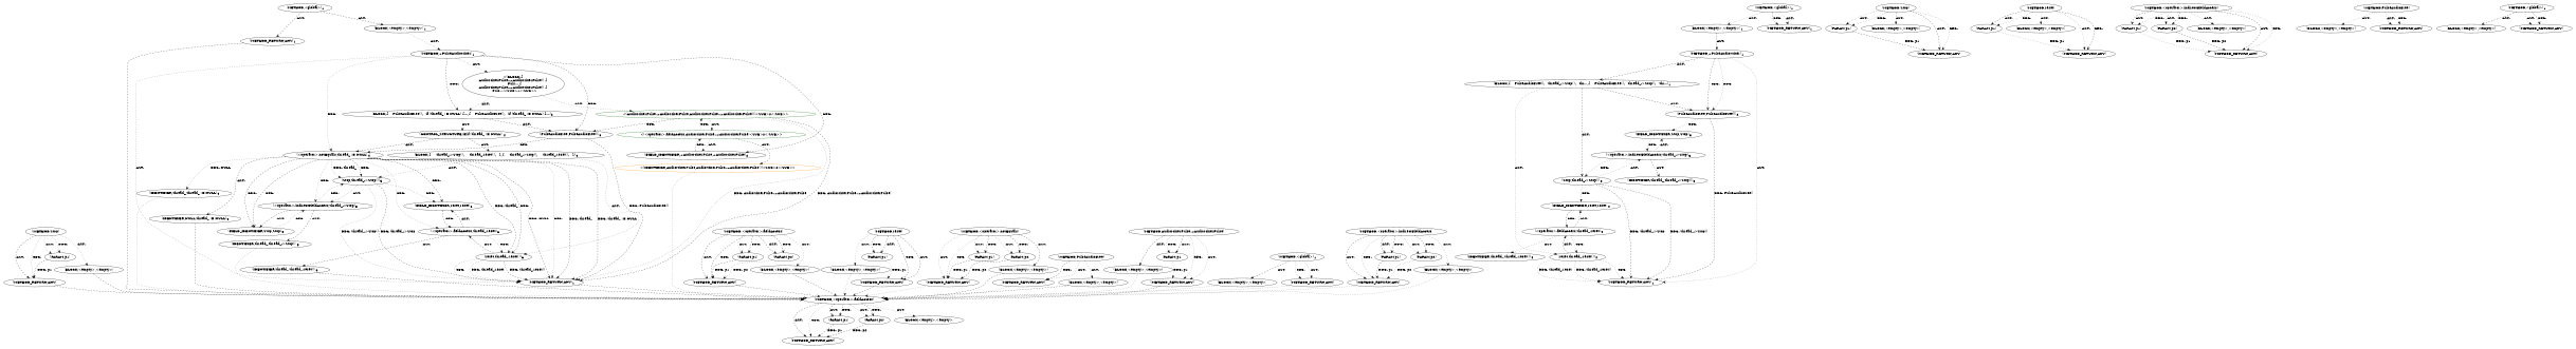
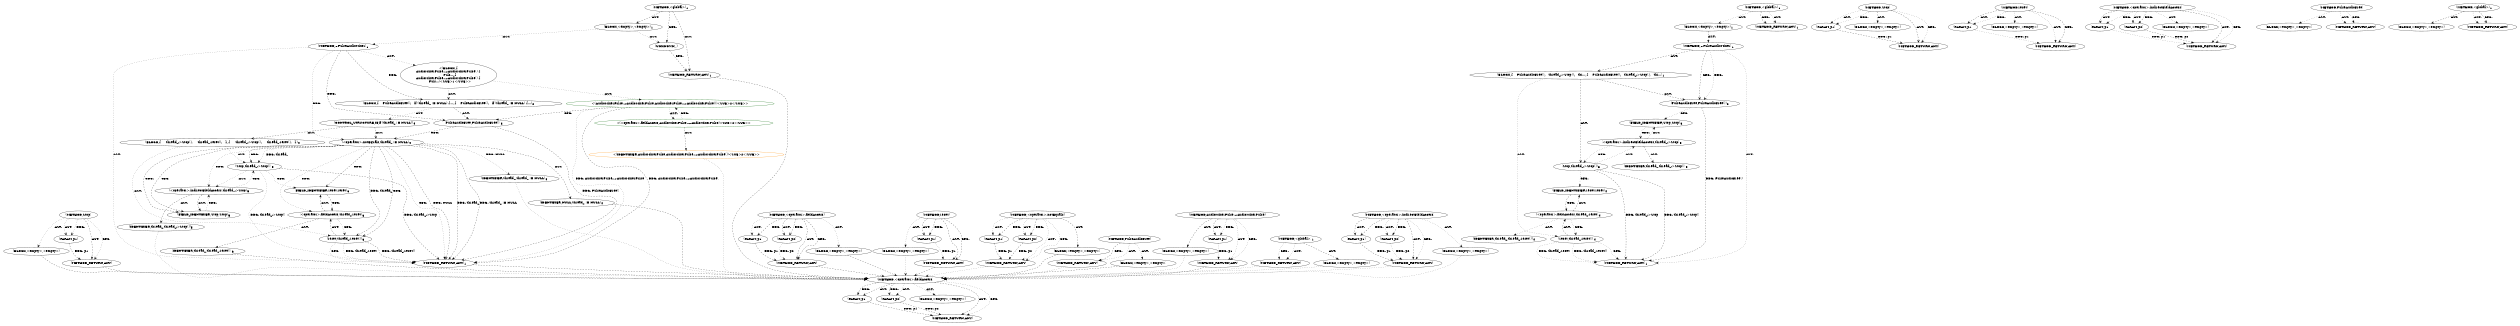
  digraph {
    edge [arrowhead=vee style=dashed]
    n1 [label=<(METHOD,&lt;operator&gt;.fieldAccess)>]
    n2 [label=<(PARAM,p1)>]
    n3 [label=<(PARAM,p2)>]
    n4 [label=<(BLOCK,&lt;empty&gt;,&lt;empty&gt;)>]
    n5 [label=<(METHOD_RETURN,ANY)>]
    n6 [label=<(METHOD,&lt;global&gt;)<SUB>1</SUB>>]
    n7 [label=<(BLOCK,&lt;empty&gt;,&lt;empty&gt;)<SUB>1</SUB>>]
    n8 [label=<(METHOD_RETURN,ANY)<SUB>1</SUB>>]
    n9 [label=<(METHOD,~PulseAudioMixer)<SUB>1</SUB>>]
    n10 [label=<(BLOCK,{    PulseAudioFree();   thread_-&gt;Stop();   thr...,{    PulseAudioFree();   thread_-&gt;Stop();   thr...)<SUB>1</SUB>>]
    n11 [label=<(PulseAudioFree,PulseAudioFree())<SUB>2</SUB>>]
    n12 [label=<(METHOD_RETURN,ANY)<SUB>1</SUB>>]
    n13 [label=<(Stop,thread_-&gt;Stop())<SUB>3</SUB>>]
    n14 [label=<(reset,thread_.reset())<SUB>4</SUB>>]
    n15 [label=<(FIELD_IDENTIFIER,Stop,Stop)<SUB>3</SUB>>]
    n16 [label=<(&lt;operator&gt;.indirectFieldAccess,thread_-&gt;Stop)<SUB>3</SUB>>]
    n17 [label=<(FIELD_IDENTIFIER,reset,reset)<SUB>4</SUB>>]
    n18 [label=<(&lt;operator&gt;.fieldAccess,thread_.reset)<SUB>4</SUB>>]
    n19 [label=<(IDENTIFIER,thread_,thread_-&gt;Stop())<SUB>3</SUB>>]
    n20 [label=<(IDENTIFIER,thread_,thread_.reset())<SUB>4</SUB>>]
    n21 [label=<(METHOD,Stop)>]
    n22 [label=<(PARAM,p1)>]
    n23 [label=<(BLOCK,&lt;empty&gt;,&lt;empty&gt;)>]
    n24 [label=<(METHOD_RETURN,ANY)>]
    n25 [label=<(METHOD,reset)>]
    n26 [label=<(PARAM,p1)>]
    n27 [label=<(BLOCK,&lt;empty&gt;,&lt;empty&gt;)>]
    n28 [label=<(METHOD_RETURN,ANY)>]
    n29 [label=<(METHOD,&lt;operator&gt;.indirectFieldAccess)>]
    n30 [label=<(PARAM,p1)>]
    n31 [label=<(PARAM,p2)>]
    n32 [label=<(BLOCK,&lt;empty&gt;,&lt;empty&gt;)>]
    n33 [label=<(METHOD_RETURN,ANY)>]
    n34 [label=<(METHOD,PulseAudioFree)>]
    n35 [label=<(BLOCK,&lt;empty&gt;,&lt;empty&gt;)>]
    n36 [label=<(METHOD_RETURN,ANY)>]
    n37 [label=<(METHOD,&lt;global&gt;)<SUB>1</SUB>>]
    n38 [label=<(BLOCK,&lt;empty&gt;,&lt;empty&gt;)>]
    n39 [label=<(METHOD_RETURN,ANY)>]
    n40 [label=<(METHOD,Stop)>]
    n41 [label=<(PARAM,p1)>]
    n42 [label=<(BLOCK,&lt;empty&gt;,&lt;empty&gt;)>]
    n43 [label=<(METHOD_RETURN,ANY)>]
    n44 [label=<(METHOD,&lt;global&gt;)<SUB>1</SUB>>]
    n45 [label=<(BLOCK,&lt;empty&gt;,&lt;empty&gt;)<SUB>1</SUB>>]
+   n46 [label=<(UNKNOWN,,)>]
    n47 [label=<(METHOD_RETURN,ANY)<SUB>1</SUB>>]
    n48 [label=<(METHOD,~PulseAudioMixer)<SUB>1</SUB>>]
    n49 [color=black label="<(BLOCK,{\nAudioMixerPulse::~AudioMixerPulse() {\n   Puls...,{\nAudioMixerPulse::~AudioMixerPulse() {\n   Puls...)<SUB>1</SUB>>"]
-   n50 [label=<(FIELD_IDENTIFIER,~AudioMixerPulse,~AudioMixerPulse)<SUB>2</SUB>>]
    n51 [label=<(BLOCK,{    PulseAudioFree();   if (thread_ != NULL) {...,{    PulseAudioFree();   if (thread_ != NULL) {...)<SUB>2</SUB>>]
    n52 [label=<(PulseAudioFree,PulseAudioFree())<SUB>3</SUB>>]
    n53 [label=<(&lt;operator&gt;.notEquals,thread_ != NULL)<SUB>4</SUB>>]
    n54 [label=<(METHOD_RETURN,ANY)<SUB>1</SUB>>]
    n55 [color=darkgreen label="<(AudioMixerPulse.~AudioMixerPulse,AudioMixerPulse::~AudioMixerPulse())<SUB>2</SUB>>"]
    n56 [color=darkgreen label="<(&lt;operator&gt;.fieldAccess,AudioMixerPulse::~AudioMixerPulse)<SUB>2</SUB>>"]
    n57 [label=<(CONTROL_STRUCTURE,IF,if (thread_ != NULL))<SUB>4</SUB>>]
    n58 [label=<(IDENTIFIER,thread_,thread_ != NULL)<SUB>4</SUB>>]
    n59 [label=<(IDENTIFIER,NULL,thread_ != NULL)<SUB>4</SUB>>]
    n60 [label=<(Stop,thread_-&gt;Stop())<SUB>5</SUB>>]
    n61 [label=<(&lt;operator&gt;.indirectFieldAccess,thread_-&gt;Stop)<SUB>5</SUB>>]
    n62 [label=<(FIELD_IDENTIFIER,Stop,Stop)<SUB>5</SUB>>]
    n63 [label=<(reset,thread_.reset())<SUB>6</SUB>>]
    n64 [label=<(&lt;operator&gt;.fieldAccess,thread_.reset)<SUB>6</SUB>>]
    n65 [label=<(FIELD_IDENTIFIER,reset,reset)<SUB>6</SUB>>]
    n66 [color=darkorange label="<(IDENTIFIER,AudioMixerPulse,AudioMixerPulse::~AudioMixerPulse())<SUB>2</SUB>>"]
    n67 [label=<(BLOCK,{     thread_-&gt;Stop();     thread_.reset();   },{     thread_-&gt;Stop();     thread_.reset();   })<SUB>4</SUB>>]
    n68 [label=<(IDENTIFIER,thread_,thread_-&gt;Stop())<SUB>5</SUB>>]
    n69 [label=<(IDENTIFIER,thread_,thread_.reset())<SUB>6</SUB>>]
    n70 [label=<(METHOD,&lt;operator&gt;.fieldAccess)>]
    n71 [label=<(PARAM,p1)>]
    n72 [label=<(PARAM,p2)>]
    n73 [label=<(BLOCK,&lt;empty&gt;,&lt;empty&gt;)>]
    n74 [label=<(METHOD_RETURN,ANY)>]
    n75 [label=<(METHOD,reset)>]
    n76 [label=<(PARAM,p1)>]
    n77 [label=<(BLOCK,&lt;empty&gt;,&lt;empty&gt;)>]
    n78 [label=<(METHOD_RETURN,ANY)>]
    n79 [label=<(METHOD,&lt;operator&gt;.notEquals)>]
    n80 [label=<(PARAM,p1)>]
    n81 [label=<(PARAM,p2)>]
    n82 [label=<(BLOCK,&lt;empty&gt;,&lt;empty&gt;)>]
    n83 [label=<(METHOD_RETURN,ANY)>]
    n84 [label=<(METHOD,PulseAudioFree)>]
    n85 [label=<(BLOCK,&lt;empty&gt;,&lt;empty&gt;)>]
    n86 [label=<(METHOD_RETURN,ANY)>]
    n87 [label=<(METHOD,AudioMixerPulse.~AudioMixerPulse)>]
    n88 [label=<(PARAM,p1)>]
    n89 [label=<(BLOCK,&lt;empty&gt;,&lt;empty&gt;)>]
    n90 [label=<(METHOD_RETURN,ANY)>]
    n91 [label=<(METHOD,&lt;global&gt;)<SUB>1</SUB>>]
    n92 [label=<(BLOCK,&lt;empty&gt;,&lt;empty&gt;)>]
    n93 [label=<(METHOD_RETURN,ANY)>]
    n94 [label=<(METHOD,&lt;operator&gt;.indirectFieldAccess)>]
    n95 [label=<(PARAM,p1)>]
    n96 [label=<(PARAM,p2)>]
    n97 [label=<(BLOCK,&lt;empty&gt;,&lt;empty&gt;)>]
    n98 [label=<(METHOD_RETURN,ANY)>]
    n1 -> n2 [label="AST: "]
    n1 -> n2 [arrowhead=normal label="DDG: "]
    n1 -> n3 [arrowhead=normal label="AST: " style=dotted]
    n1 -> n3 [label="DDG: "]
    n1 -> n4 [arrowhead=normal label="AST: " style=dotted]
    n1 -> n5 [arrowhead=normal label="AST: "]
    n1 -> n5 [arrowhead=normal label="CFG: " style=dotted]
    n2 -> n5 [arrowhead=normal label="DDG: p1"]
    n3 -> n5 [label="DDG: p2"]
    n6 -> n7 [label="AST: " style=dotted]
    n6 -> n8 [label="AST: " style=dotted]
    n6 -> n8 [label="CFG: "]
    n7 -> n9 [arrowhead=normal label="AST: "]
    n9 -> n10 [label="AST: "]
    n9 -> n11 [label="CFG: "]
    n9 -> n11 [label="DDG: " style=dotted]
    n9 -> n12 [label="AST: " style=dotted]
    n10 -> n11 [label="AST: "]
    n10 -> n13 [label="AST: "]
    n10 -> n14 [arrowhead=normal label="AST: " style=dotted]
    n11 -> n12 [arrowhead=normal label="DDG: PulseAudioFree()"]
    n11 -> n15 [arrowhead=normal label="CFG: " style=dotted]
    n13 -> n12 [label="DDG: thread_-&gt;Stop"]
    n13 -> n12 [label="DDG: thread_-&gt;Stop()"]
    n13 -> n16 [label="AST: " style=dotted]
    n13 -> n17 [arrowhead=normal label="CFG: " style=dotted]
    n14 -> n12 [arrowhead=normal label="CFG: " style=dotted]
    n14 -> n12 [label="DDG: thread_.reset" style=dotted]
    n14 -> n12 [label="DDG: thread_.reset()" style=dotted]
    n14 -> n18 [arrowhead=normal label="AST: "]
    n15 -> n16 [label="CFG: " style=dotted]
    n16 -> n13 [label="CFG: " style=dotted]
    n16 -> n15 [label="AST: " style=dotted]
    n16 -> n19 [label="AST: "]
    n17 -> n18 [arrowhead=normal label="CFG: "]
    n18 -> n14 [label="CFG: " style=dotted]
    n18 -> n17 [arrowhead=normal label="AST: "]
    n18 -> n20 [arrowhead=normal label="AST: " style=dotted]
    n21 -> n22 [arrowhead=normal label="AST: " style=dotted]
    n21 -> n22 [arrowhead=normal label="DDG: " style=dotted]
    n21 -> n23 [arrowhead=normal label="AST: "]
    n21 -> n24 [label="AST: "]
    n21 -> n24 [label="CFG: " style=dotted]
    n22 -> n24 [label="DDG: p1"]
    n25 -> n26 [label="AST: "]
    n25 -> n26 [arrowhead=normal label="DDG: " style=dotted]
    n25 -> n27 [arrowhead=normal label="AST: " style=dotted]
    n25 -> n28 [arrowhead=normal label="AST: " style=dotted]
    n25 -> n28 [label="CFG: "]
    n26 -> n28 [arrowhead=normal label="DDG: p1" style=dotted]
    n29 -> n30 [label="AST: "]
    n29 -> n30 [arrowhead=normal label="DDG: " style=dotted]
    n29 -> n31 [arrowhead=normal label="AST: " style=dotted]
    n29 -> n31 [arrowhead=normal label="DDG: "]
    n29 -> n32 [arrowhead=normal label="AST: " style=dotted]
    n29 -> n33 [arrowhead=normal label="AST: "]
    n29 -> n33 [label="CFG: " style=dotted]
    n30 -> n33 [arrowhead=normal label="DDG: p1" style=dotted]
    n31 -> n33 [arrowhead=normal label="DDG: p2"]
    n34 -> n35 [arrowhead=normal label="AST: " style=dotted]
    n34 -> n36 [arrowhead=normal label="AST: " style=dotted]
    n34 -> n36 [arrowhead=normal label="CFG: " style=dotted]
    n37 -> n38 [label="AST: "]
    n37 -> n39 [arrowhead=normal label="AST: " style=dotted]
    n37 -> n39 [label="CFG: "]
    n40 -> n41 [label="AST: " style=dotted]
    n40 -> n41 [label="DDG: " style=dotted]
    n40 -> n42 [label="AST: " style=dotted]
    n40 -> n43 [arrowhead=normal label="AST: "]
    n40 -> n43 [label="CFG: " style=dotted]
    n41 -> n43 [arrowhead=normal label="DDG: p1"]
    n42 -> n1
    n43 -> n1
    n44 -> n45 [label="AST: "]
+   n44 -> n46 [arrowhead=normal label="CFG: "]
    n44 -> n47 [label="AST: "]
+   n45 -> n46 [label="AST: " style=dotted]
    n45 -> n48 [arrowhead=normal label="AST: " style=dotted]
+   n46 -> n47 [label="CFG: "]
    n47 -> n1
    n48 -> n49 [arrowhead=normal label="AST: " style=dotted]
-   n48 -> n50 [arrowhead=normal label="CFG: "]
    n48 -> n51 [label="DDG: "]
    n48 -> n52 [label="DDG: "]
    n48 -> n53 [label="DDG: " style=dotted]
    n48 -> n54 [arrowhead=normal label="AST: " style=dotted]
    n49 -> n51 [label="AST: " style=dotted]
    n49 -> n55 [arrowhead=normal label="AST: " style=dotted]
-   n50 -> n56 [arrowhead=normal label="CFG: "]
    n51 -> n52 [arrowhead=normal label="AST: "]
    n51 -> n57 [label="AST: " style=dotted]
    n52 -> n53 [label="CFG: "]
    n52 -> n54 [label="DDG: PulseAudioFree()"]
    n53 -> n54 [arrowhead=normal label="CFG: " style=dotted]
    n53 -> n54 [arrowhead=normal label="DDG: thread_"]
    n53 -> n54 [arrowhead=normal label="DDG: thread_ != NULL"]
    n53 -> n54 [label="DDG: NULL"]
    n53 -> n58 [label="DDG: NULL" style=dotted]
    n53 -> n59 [label="AST: "]
    n53 -> n60 [arrowhead=normal label="DDG: thread_" style=dotted]
    n53 -> n60 [arrowhead=normal label="CDG: "]
    n53 -> n61 [label="CDG: " style=dotted]
    n53 -> n62 [label="CFG: "]
    n53 -> n62 [label="CDG: "]
    n53 -> n63 [label="DDG: thread_"]
    n53 -> n63 [label="CDG: "]
    n53 -> n64 [arrowhead=normal label="CDG: " style=dotted]
    n53 -> n65 [label="CDG: "]
    n54 -> n1
    n55 -> n52 [arrowhead=normal label="CFG: "]
    n55 -> n54 [arrowhead=normal label="DDG: AudioMixerPulse::~AudioMixerPulse" style=dotted]
    n55 -> n54 [label="DDG: AudioMixerPulse::~AudioMixerPulse()"]
    n55 -> n56 [arrowhead=normal label="AST: " style=dotted]
-   n56 -> n50 [label="AST: " style=dotted]
    n56 -> n55 [arrowhead=normal label="CFG: " style=dotted]
    n56 -> n66 [arrowhead=normal label="AST: "]
-   n57 -> n53 [arrowhead=normal label="AST: "]
+   n57 -> n53 [label="AST: "]
    n57 -> n67 [label="AST: "]
    n58 -> n1 [arrowhead=normal style=dotted]
    n59 -> n1
    n60 -> n54 [label="DDG: thread_-&gt;Stop"]
    n60 -> n54 [label="DDG: thread_-&gt;Stop()" style=dotted]
    n60 -> n61 [label="AST: " style=dotted]
    n60 -> n65 [arrowhead=normal label="CFG: " style=dotted]
    n61 -> n60 [label="CFG: " style=dotted]
    n61 -> n62 [arrowhead=normal label="AST: "]
    n61 -> n68 [label="AST: "]
    n62 -> n61 [label="CFG: " style=dotted]
    n63 -> n54 [arrowhead=normal label="CFG: " style=dotted]
    n63 -> n54 [arrowhead=normal label="DDG: thread_.reset" style=dotted]
    n63 -> n54 [arrowhead=normal label="DDG: thread_.reset()"]
    n63 -> n64 [arrowhead=normal label="AST: "]
    n64 -> n63 [label="CFG: " style=dotted]
    n64 -> n65 [arrowhead=normal label="AST: "]
    n64 -> n69 [arrowhead=normal label="AST: "]
    n65 -> n64 [arrowhead=normal label="CFG: "]
    n66 -> n1 [style=dotted]
    n67 -> n60 [arrowhead=normal label="AST: " style=dotted]
    n67 -> n63 [arrowhead=normal label="AST: " style=dotted]
    n68 -> n1 [style=dotted]
    n69 -> n1 [arrowhead=normal]
    n70 -> n71 [label="AST: " style=dotted]
    n70 -> n71 [label="DDG: "]
    n70 -> n72 [label="AST: "]
    n70 -> n72 [label="DDG: "]
    n70 -> n73 [label="AST: " style=dotted]
    n70 -> n74 [label="AST: "]
    n70 -> n74 [label="CFG: "]
    n71 -> n74 [label="DDG: p1"]
    n72 -> n74 [label="DDG: p2" style=dotted]
    n73 -> n1
    n74 -> n1
    n75 -> n76 [label="AST: "]
    n75 -> n76 [arrowhead=normal label="DDG: "]
    n75 -> n77 [arrowhead=normal label="AST: " style=dotted]
    n75 -> n78 [arrowhead=normal label="AST: "]
    n75 -> n78 [label="CFG: "]
    n76 -> n78 [arrowhead=normal label="DDG: p1" style=dotted]
    n77 -> n1 [style=dotted]
    n78 -> n1
    n79 -> n80 [arrowhead=normal label="AST: " style=dotted]
    n79 -> n80 [label="DDG: "]
    n79 -> n81 [label="AST: " style=dotted]
    n79 -> n81 [arrowhead=normal label="DDG: "]
    n79 -> n82 [arrowhead=normal label="AST: "]
    n79 -> n83 [label="AST: " style=dotted]
    n79 -> n83 [label="CFG: " style=dotted]
    n80 -> n83 [label="DDG: p1"]
    n81 -> n83 [arrowhead=normal label="DDG: p2"]
    n82 -> n1
    n83 -> n1 [style=dotted]
    n84 -> n85 [arrowhead=normal label="AST: " style=dotted]
    n84 -> n86 [label="AST: " style=dotted]
    n84 -> n86 [arrowhead=normal label="CFG: "]
    n85 -> n1
    n86 -> n1 [style=dotted]
    n87 -> n88 [arrowhead=normal label="AST: "]
    n87 -> n88 [arrowhead=normal label="DDG: " style=dotted]
    n87 -> n89 [arrowhead=normal label="AST: "]
    n87 -> n90 [label="AST: " style=dotted]
    n87 -> n90 [arrowhead=normal label="CFG: " style=dotted]
    n88 -> n90 [arrowhead=normal label="DDG: p1" style=dotted]
    n89 -> n1 [style=dotted]
    n90 -> n1 [arrowhead=normal]
    n91 -> n92 [arrowhead=normal label="AST: "]
    n91 -> n93 [arrowhead=normal label="AST: " style=dotted]
    n91 -> n93 [arrowhead=normal label="CFG: " style=dotted]
    n92 -> n1 [arrowhead=normal style=dotted]
    n93 -> n1 [style=dotted]
    n94 -> n95 [label="AST: "]
    n94 -> n95 [label="DDG: "]
    n94 -> n96 [label="AST: " style=dotted]
    n94 -> n96 [arrowhead=normal label="DDG: "]
    n94 -> n97 [label="AST: " style=dotted]
    n94 -> n98 [arrowhead=normal label="AST: "]
    n94 -> n98 [arrowhead=normal label="CFG: " style=dotted]
    n95 -> n98 [label="DDG: p1"]
    n96 -> n98 [arrowhead=normal label="DDG: p2" style=dotted]
    n97 -> n1 [arrowhead=normal style=dotted]
    n98 -> n1 [arrowhead=normal style=dotted]
  }
